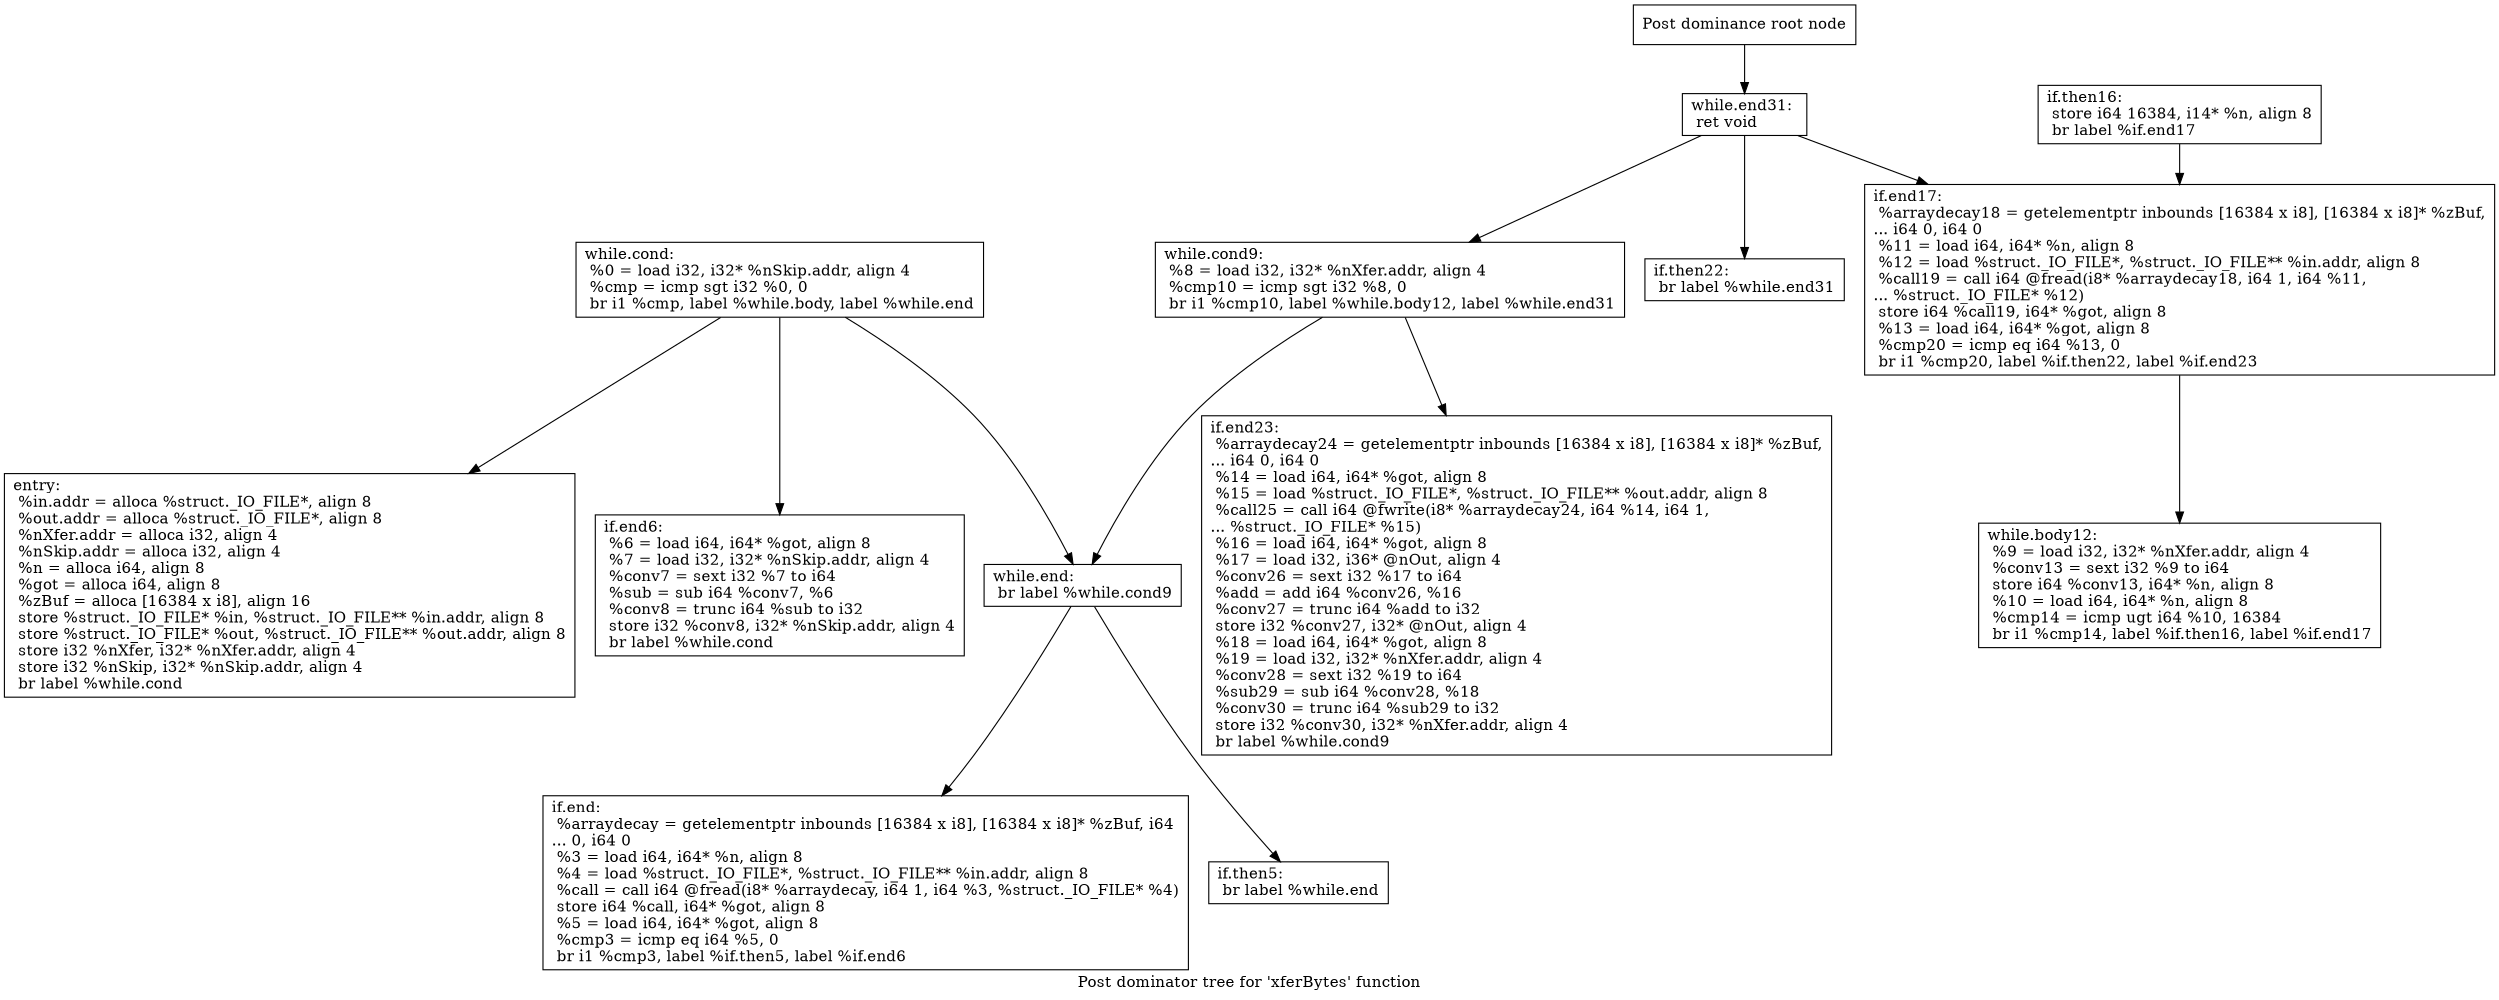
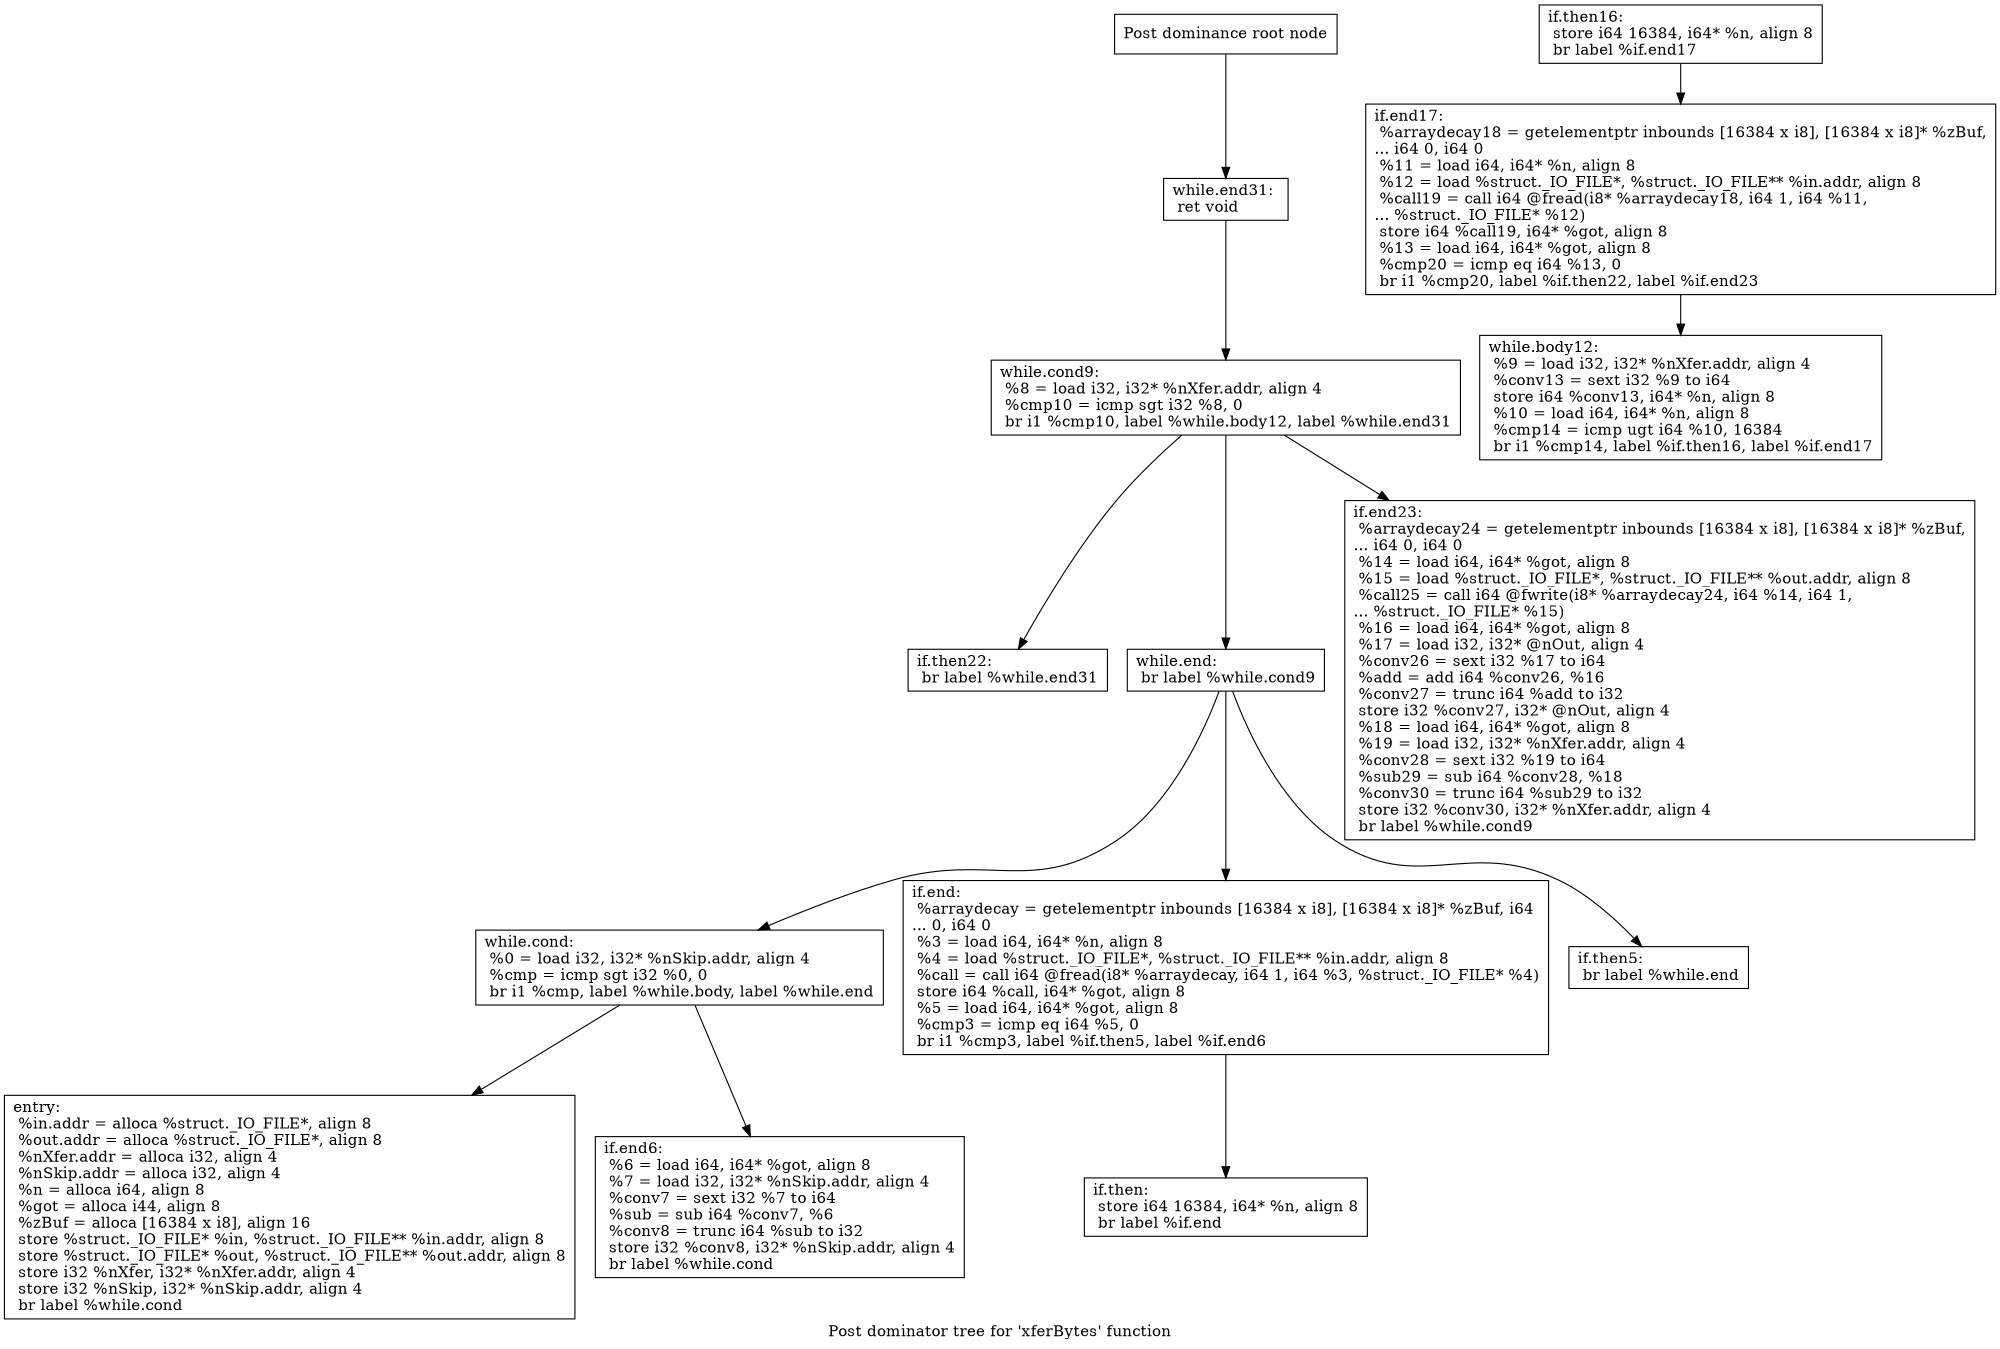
  digraph {
    label="Post dominator tree for 'xferBytes' function"
    node [shape=record]
    n1 [label="{Post dominance root node}"]
    n2 [label="{while.end31:                                      \l  ret void\l}"]
    n3 [label="{while.cond9:                                      \l  %8 = load i32, i32* %nXfer.addr, align 4\l  %cmp10 = icmp sgt i32 %8, 0\l  br i1 %cmp10, label %while.body12, label %while.end31\l}"]
    n4 [label="{if.end17:                                         \l  %arraydecay18 = getelementptr inbounds [16384 x i8], [16384 x i8]* %zBuf,\l... i64 0, i64 0\l  %11 = load i64, i64* %n, align 8\l  %12 = load %struct._IO_FILE*, %struct._IO_FILE** %in.addr, align 8\l  %call19 = call i64 @fread(i8* %arraydecay18, i64 1, i64 %11,\l... %struct._IO_FILE* %12)\l  store i64 %call19, i64* %got, align 8\l  %13 = load i64, i64* %got, align 8\l  %cmp20 = icmp eq i64 %13, 0\l  br i1 %cmp20, label %if.then22, label %if.end23\l}"]
    n5 [label="{if.then22:                                        \l  br label %while.end31\l}"]
    n6 [label="{while.end:                                        \l  br label %while.cond9\l}"]
-   n7 [label="{if.end23:                                         \l  %arraydecay24 = getelementptr inbounds [16384 x i8], [16384 x i8]* %zBuf,\l... i64 0, i64 0\l  %14 = load i64, i64* %got, align 8\l  %15 = load %struct._IO_FILE*, %struct._IO_FILE** %out.addr, align 8\l  %call25 = call i64 @fwrite(i8* %arraydecay24, i64 %14, i64 1,\l... %struct._IO_FILE* %15)\l  %16 = load i64, i64* %got, align 8\l  %17 = load i32, i36* @nOut, align 4\l  %conv26 = sext i32 %17 to i64\l  %add = add i64 %conv26, %16\l  %conv27 = trunc i64 %add to i32\l  store i32 %conv27, i32* @nOut, align 4\l  %18 = load i64, i64* %got, align 8\l  %19 = load i32, i32* %nXfer.addr, align 4\l  %conv28 = sext i32 %19 to i64\l  %sub29 = sub i64 %conv28, %18\l  %conv30 = trunc i64 %sub29 to i32\l  store i32 %conv30, i32* %nXfer.addr, align 4\l  br label %while.cond9\l}"]
+   n7 [label="{if.end23:                                         \l  %arraydecay24 = getelementptr inbounds [16384 x i8], [16384 x i8]* %zBuf,\l... i64 0, i64 0\l  %14 = load i64, i64* %got, align 8\l  %15 = load %struct._IO_FILE*, %struct._IO_FILE** %out.addr, align 8\l  %call25 = call i64 @fwrite(i8* %arraydecay24, i64 %14, i64 1,\l... %struct._IO_FILE* %15)\l  %16 = load i64, i64* %got, align 8\l  %17 = load i32, i32* @nOut, align 4\l  %conv26 = sext i32 %17 to i64\l  %add = add i64 %conv26, %16\l  %conv27 = trunc i64 %add to i32\l  store i32 %conv27, i32* @nOut, align 4\l  %18 = load i64, i64* %got, align 8\l  %19 = load i32, i32* %nXfer.addr, align 4\l  %conv28 = sext i32 %19 to i64\l  %sub29 = sub i64 %conv28, %18\l  %conv30 = trunc i64 %sub29 to i32\l  store i32 %conv30, i32* %nXfer.addr, align 4\l  br label %while.cond9\l}"]
    n8 [label="{while.body12:                                     \l  %9 = load i32, i32* %nXfer.addr, align 4\l  %conv13 = sext i32 %9 to i64\l  store i64 %conv13, i64* %n, align 8\l  %10 = load i64, i64* %n, align 8\l  %cmp14 = icmp ugt i64 %10, 16384\l  br i1 %cmp14, label %if.then16, label %if.end17\l}"]
    n9 [label="{while.cond:                                       \l  %0 = load i32, i32* %nSkip.addr, align 4\l  %cmp = icmp sgt i32 %0, 0\l  br i1 %cmp, label %while.body, label %while.end\l}"]
    n10 [label="{if.end:                                           \l  %arraydecay = getelementptr inbounds [16384 x i8], [16384 x i8]* %zBuf, i64\l... 0, i64 0\l  %3 = load i64, i64* %n, align 8\l  %4 = load %struct._IO_FILE*, %struct._IO_FILE** %in.addr, align 8\l  %call = call i64 @fread(i8* %arraydecay, i64 1, i64 %3, %struct._IO_FILE* %4)\l  store i64 %call, i64* %got, align 8\l  %5 = load i64, i64* %got, align 8\l  %cmp3 = icmp eq i64 %5, 0\l  br i1 %cmp3, label %if.then5, label %if.end6\l}"]
    n11 [label="{if.then5:                                         \l  br label %while.end\l}"]
-   n12 [label="{if.then16:                                        \l  store i64 16384, i14* %n, align 8\l  br label %if.end17\l}"]
-   n13 [label="{entry:\l  %in.addr = alloca %struct._IO_FILE*, align 8\l  %out.addr = alloca %struct._IO_FILE*, align 8\l  %nXfer.addr = alloca i32, align 4\l  %nSkip.addr = alloca i32, align 4\l  %n = alloca i64, align 8\l  %got = alloca i64, align 8\l  %zBuf = alloca [16384 x i8], align 16\l  store %struct._IO_FILE* %in, %struct._IO_FILE** %in.addr, align 8\l  store %struct._IO_FILE* %out, %struct._IO_FILE** %out.addr, align 8\l  store i32 %nXfer, i32* %nXfer.addr, align 4\l  store i32 %nSkip, i32* %nSkip.addr, align 4\l  br label %while.cond\l}"]
+   n12 [label="{if.then16:                                        \l  store i64 16384, i64* %n, align 8\l  br label %if.end17\l}"]
+   n13 [label="{entry:\l  %in.addr = alloca %struct._IO_FILE*, align 8\l  %out.addr = alloca %struct._IO_FILE*, align 8\l  %nXfer.addr = alloca i32, align 4\l  %nSkip.addr = alloca i32, align 4\l  %n = alloca i64, align 8\l  %got = alloca i44, align 8\l  %zBuf = alloca [16384 x i8], align 16\l  store %struct._IO_FILE* %in, %struct._IO_FILE** %in.addr, align 8\l  store %struct._IO_FILE* %out, %struct._IO_FILE** %out.addr, align 8\l  store i32 %nXfer, i32* %nXfer.addr, align 4\l  store i32 %nSkip, i32* %nSkip.addr, align 4\l  br label %while.cond\l}"]
    n14 [label="{if.end6:                                          \l  %6 = load i64, i64* %got, align 8\l  %7 = load i32, i32* %nSkip.addr, align 4\l  %conv7 = sext i32 %7 to i64\l  %sub = sub i64 %conv7, %6\l  %conv8 = trunc i64 %sub to i32\l  store i32 %conv8, i32* %nSkip.addr, align 4\l  br label %while.cond\l}"]
+   n15 [label="{if.then:                                          \l  store i64 16384, i64* %n, align 8\l  br label %if.end\l}"]
    n1 -> n2
    n2 -> n3
-   n2 -> n4
-   n2 -> n5
+   n3 -> n5
    n3 -> n6
    n3 -> n7
    n4 -> n8
-   n9 -> n6
+   n6 -> n9
    n6 -> n10
    n6 -> n11
    n9 -> n13
    n9 -> n14
+   n10 -> n15
    n12 -> n4
  }
